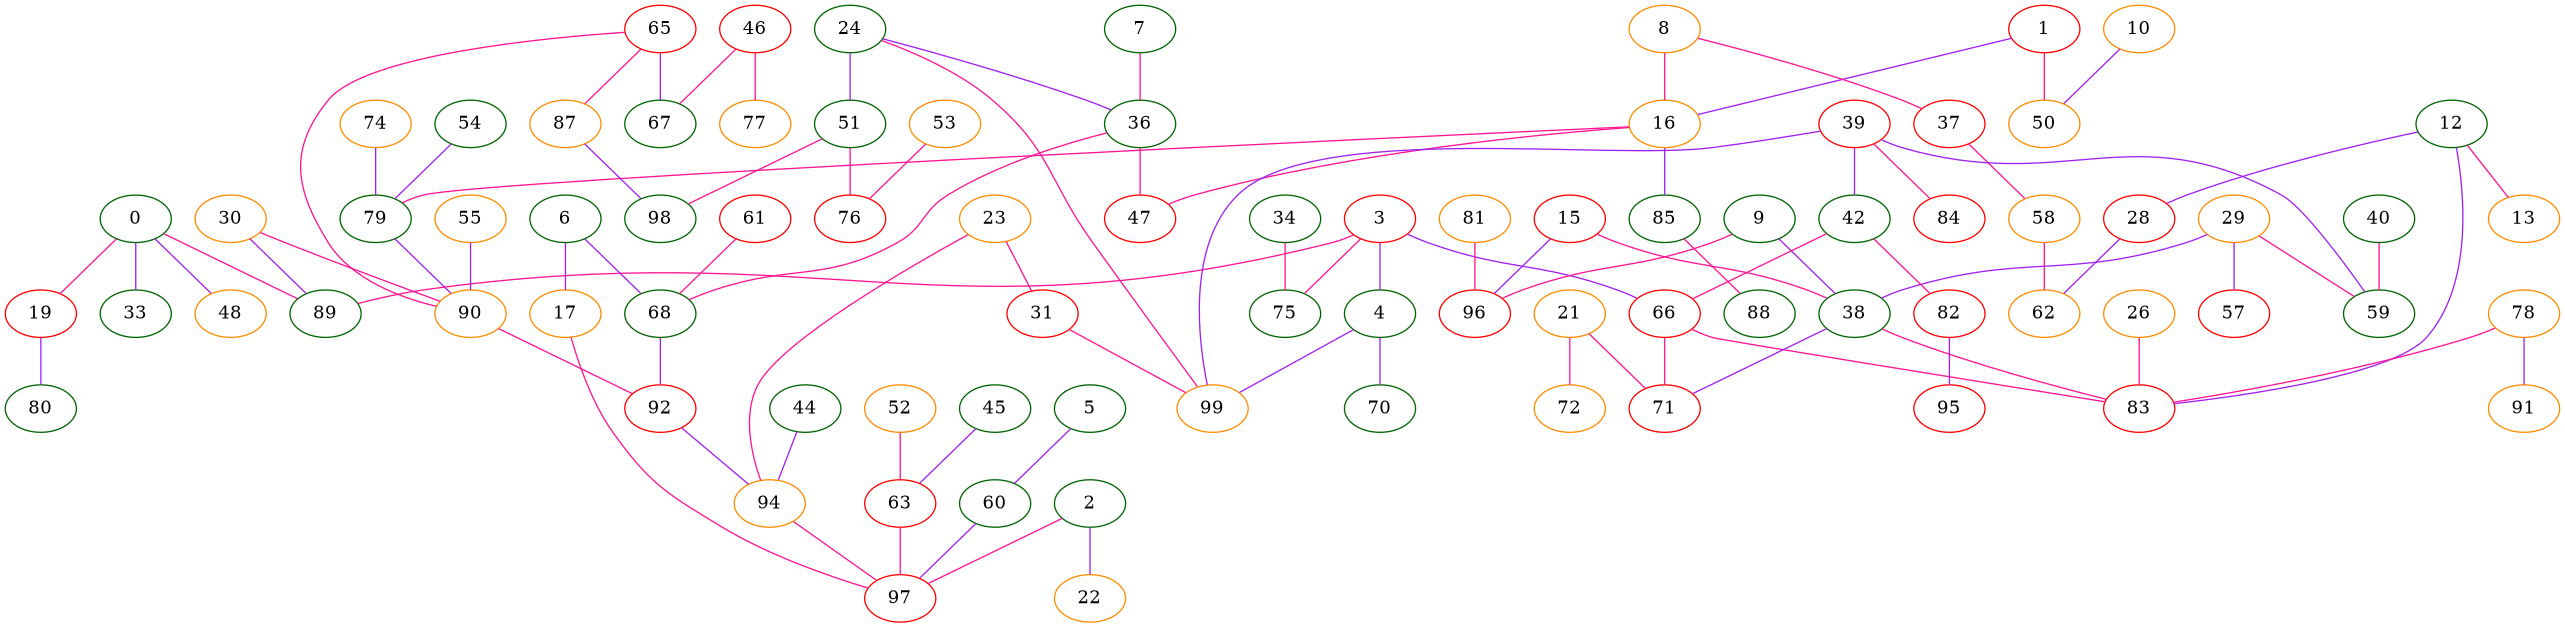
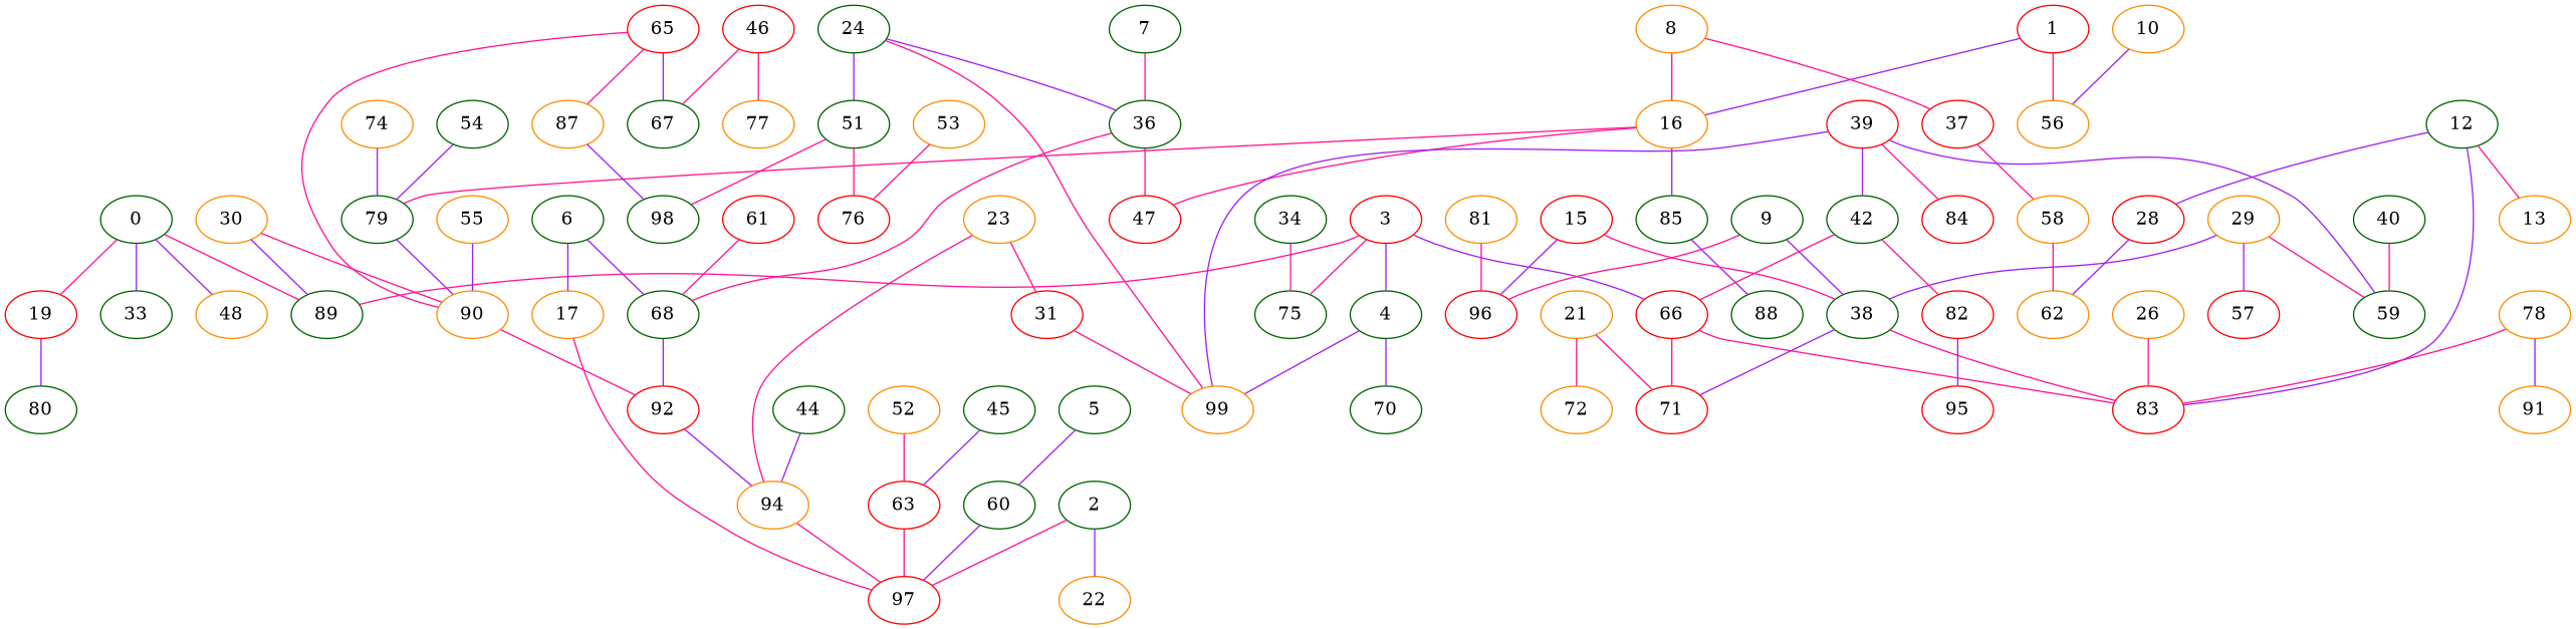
  strict graph {
    node [color=darkgreen]
    edge [color=deeppink weight=5]
    19 [color=red]
    0
    n3 [label=33]
    48 [color=darkorange]
    89
    80
    1 [color=red]
    16 [color=darkorange]
-   56 [color=darkorange label=50]
+   56 [color=darkorange]
    47 [color=red]
    79
    85
    22 [color=darkorange]
    2
    97 [color=red]
    3 [color=red]
    4
    66 [color=red]
    75
    70
    99 [color=darkorange]
    83 [color=red]
    71 [color=red]
    5
    60
    17 [color=darkorange]
    6
    68
    92 [color=red]
    7
    36
    8 [color=darkorange]
    37 [color=red]
    58 [color=darkorange]
    9
    38
    96 [color=red]
    10 [color=darkorange]
    13 [color=darkorange]
    12
    28 [color=red]
    62 [color=darkorange]
    15 [color=red]
    90 [color=darkorange]
    88
    21 [color=darkorange]
    72 [color=darkorange]
    23 [color=darkorange]
    31 [color=red]
    94 [color=darkorange]
    24
    51
    76 [color=red]
    98
    26 [color=darkorange]
    29 [color=darkorange]
    57 [color=red]
    59
    30 [color=darkorange]
    34
    39 [color=red]
    42
    84 [color=red]
    82 [color=red]
    40
    95 [color=red]
    44
    63 [color=red]
    45
    46 [color=red]
    67
    77 [color=darkorange]
    52 [color=darkorange]
    53 [color=darkorange]
    54
    55 [color=darkorange]
    61 [color=red]
    65 [color=red]
    87 [color=darkorange]
    74 [color=darkorange]
    78 [color=darkorange]
    91 [color=darkorange]
    81 [color=darkorange]
    19 -- 80 [color=purple]
    0 -- 19 [weight=3]
    0 -- n3 [color=purple]
    0 -- 48 [color=purple]
    0 -- 89
    1 -- 16 [color=purple weight=6]
    1 -- 56 [weight=8]
    16 -- 47 [weight=9]
    16 -- 79
    16 -- 85 [color=purple weight=1]
    79 -- 90 [color=purple weight=1]
-   85 -- 88 [weight=8]
+   85 -- 88 [color=purple weight=8]
    2 -- 22 [color=purple]
    2 -- 97 [weight=9]
    3 -- 89 [weight=7]
    3 -- 4 [color=purple weight=9]
    3 -- 66 [color=purple weight=6]
    3 -- 75 [weight=1]
    4 -- 70 [color=purple weight=10]
    4 -- 99 [color=purple weight=7]
    66 -- 83 [weight=7]
    66 -- 71 [weight=9]
    5 -- 60 [color=purple weight=10]
    60 -- 97 [color=purple weight=9]
    17 -- 97 [weight=7]
    6 -- 17 [color=purple weight=9]
    6 -- 68 [color=purple weight=2]
    68 -- 92 [color=purple weight=1]
    92 -- 94 [color=purple weight=8]
    7 -- 36 [weight=6]
    36 -- 47 [weight=7]
    36 -- 68 [weight=1]
    8 -- 16 [weight=9]
    8 -- 37 [weight=8]
    37 -- 58 [weight=9]
    58 -- 62 [weight=9]
    9 -- 38 [color=purple weight=4]
    9 -- 96 [weight=2]
    38 -- 83 [weight=6]
    38 -- 71 [color=purple weight=10]
    10 -- 56 [color=purple weight=1]
    12 -- 83 [color=purple weight=3]
    12 -- 13
    12 -- 28 [color=purple]
    28 -- 62 [color=purple weight=7]
    15 -- 38 [weight=2]
    15 -- 96 [color=purple weight=7]
    90 -- 92 [weight=8]
    21 -- 71
    21 -- 72
    23 -- 31 [weight=4]
    23 -- 94 [weight=6]
    31 -- 99 [weight=10]
    94 -- 97 [weight=4]
    24 -- 99 [weight=2]
    24 -- 36 [color=purple weight=3]
    24 -- 51 [color=purple weight=9]
    51 -- 76 [weight=2]
    51 -- 98 [weight=7]
    26 -- 83 [weight=10]
    29 -- 38 [color=purple weight=6]
    29 -- 57 [color=purple]
    29 -- 59 [weight=1]
    30 -- 89 [color=purple weight=3]
    30 -- 90 [weight=3]
    34 -- 75 [weight=6]
    39 -- 99 [color=purple weight=6]
    39 -- 59 [color=purple]
    39 -- 42 [color=purple weight=10]
    39 -- 84 [weight=2]
    42 -- 66 [weight=9]
    42 -- 82 [weight=9]
    82 -- 95 [color=purple weight=2]
    40 -- 59 [weight=7]
    44 -- 94 [color=purple weight=10]
    63 -- 97 [weight=8]
    45 -- 63 [color=purple weight=2]
    46 -- 67 [weight=9]
    46 -- 77 [weight=8]
    52 -- 63 [weight=6]
    53 -- 76
    54 -- 79 [color=purple weight=8]
    55 -- 90 [color=purple weight=4]
    61 -- 68 [weight=3]
    65 -- 90
    65 -- 67 [color=purple weight=9]
    65 -- 87 [weight=2]
    87 -- 98 [color=purple weight=2]
    74 -- 79 [color=purple weight=3]
    78 -- 83 [weight=6]
    78 -- 91 [color=purple]
    81 -- 96
  }
